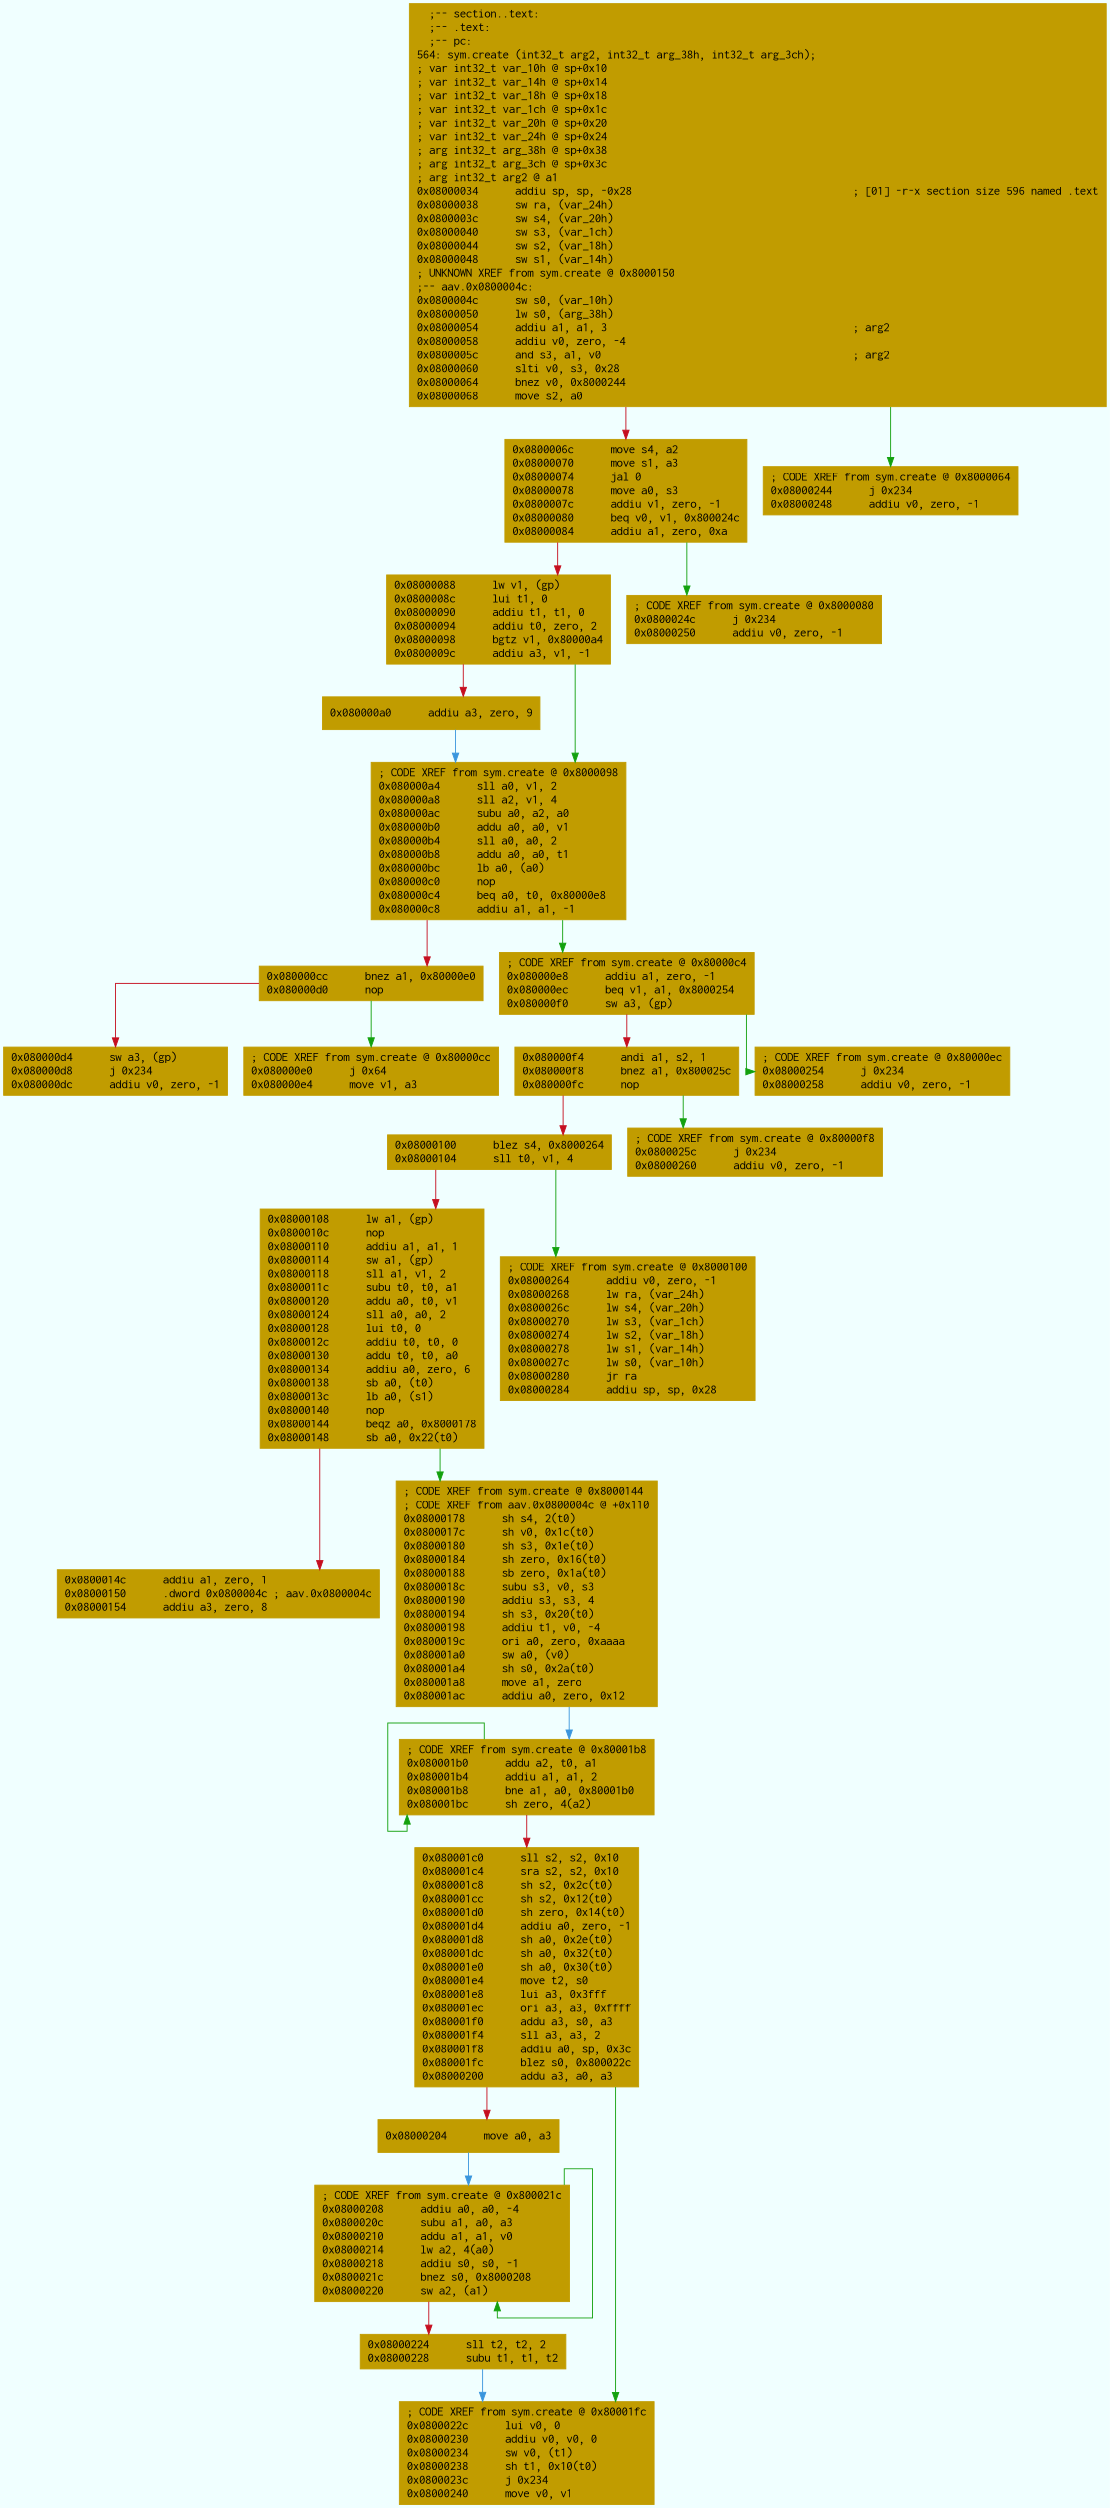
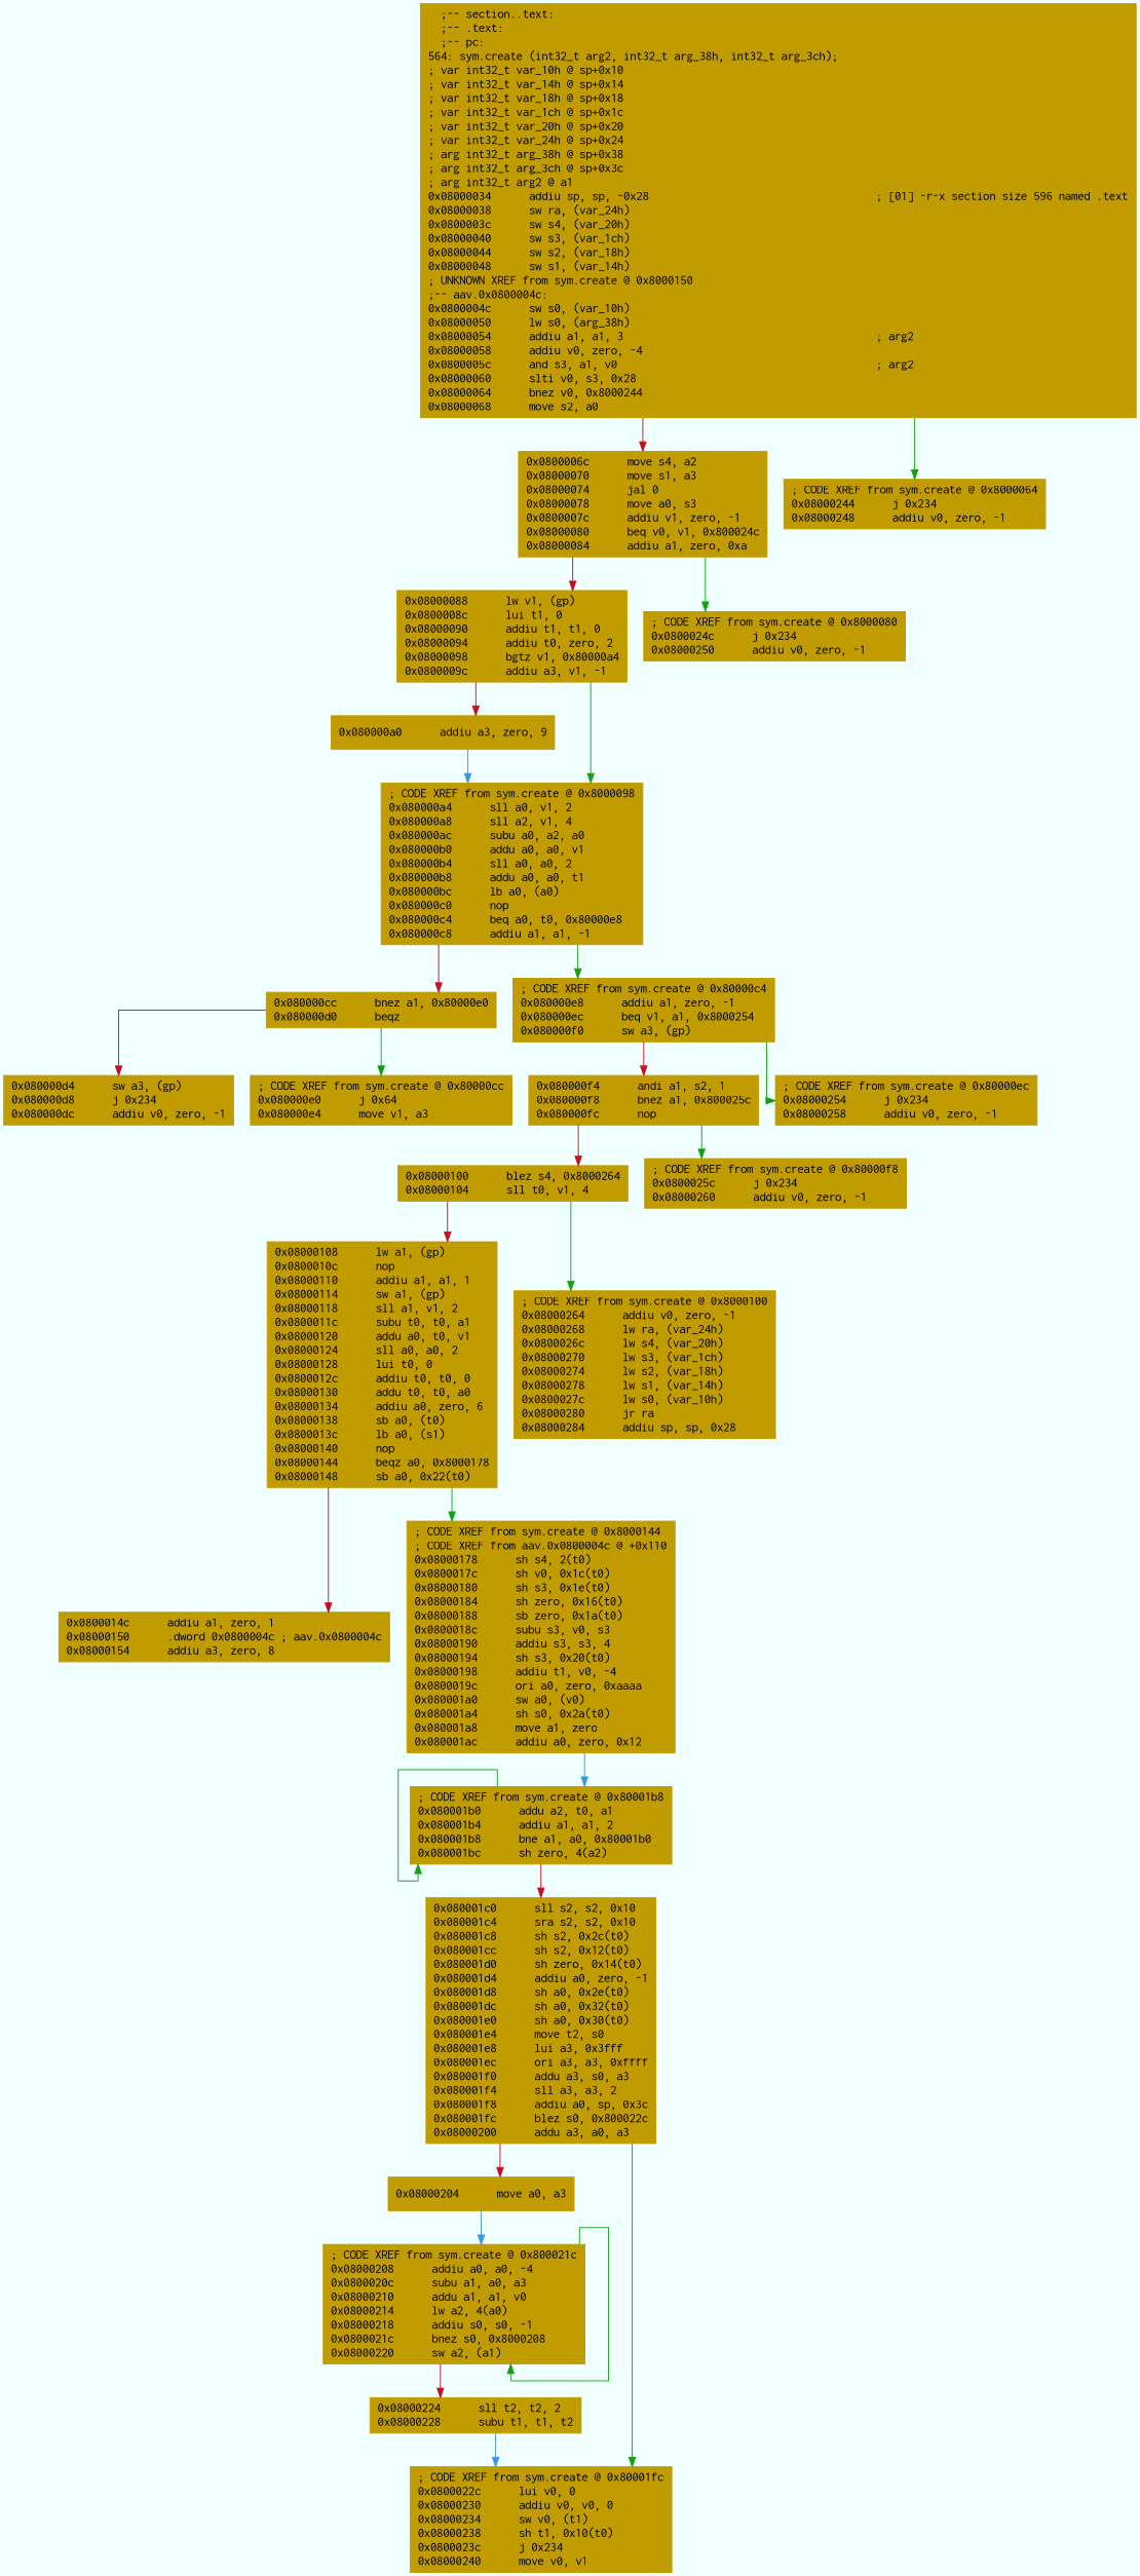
  digraph {
    bgcolor=azure
    fontname=Courier
    fontsize=8
    splines=ortho
    node [color="#c19c00" fillcolor="#c19c00" fontname=Courier shape=box style=filled]
    edge [arrowhead=normal color="#c50f1f"]
    n1 [label="  ;-- section..text:\l  ;-- .text:\l  ;-- pc:\l564: sym.create (int32_t arg2, int32_t arg_38h, int32_t arg_3ch);\l; var int32_t var_10h @ sp+0x10\l; var int32_t var_14h @ sp+0x14\l; var int32_t var_18h @ sp+0x18\l; var int32_t var_1ch @ sp+0x1c\l; var int32_t var_20h @ sp+0x20\l; var int32_t var_24h @ sp+0x24\l; arg int32_t arg_38h @ sp+0x38\l; arg int32_t arg_3ch @ sp+0x3c\l; arg int32_t arg2 @ a1\l0x08000034      addiu sp, sp, -0x28                                    ; [01] -r-x section size 596 named .text\l0x08000038      sw ra, (var_24h)\l0x0800003c      sw s4, (var_20h)\l0x08000040      sw s3, (var_1ch)\l0x08000044      sw s2, (var_18h)\l0x08000048      sw s1, (var_14h)\l; UNKNOWN XREF from sym.create @ 0x8000150\l;-- aav.0x0800004c:\l0x0800004c      sw s0, (var_10h)\l0x08000050      lw s0, (arg_38h)\l0x08000054      addiu a1, a1, 3                                        ; arg2\l0x08000058      addiu v0, zero, -4\l0x0800005c      and s3, a1, v0                                         ; arg2\l0x08000060      slti v0, s3, 0x28\l0x08000064      bnez v0, 0x8000244\l0x08000068      move s2, a0\l"]
    n2 [label="0x0800006c      move s4, a2\l0x08000070      move s1, a3\l0x08000074      jal 0\l0x08000078      move a0, s3\l0x0800007c      addiu v1, zero, -1\l0x08000080      beq v0, v1, 0x800024c\l0x08000084      addiu a1, zero, 0xa\l"]
    n3 [label="; CODE XREF from sym.create @ 0x8000064\l0x08000244      j 0x234\l0x08000248      addiu v0, zero, -1\l"]
    n4 [label="0x08000088      lw v1, (gp)\l0x0800008c      lui t1, 0\l0x08000090      addiu t1, t1, 0\l0x08000094      addiu t0, zero, 2\l0x08000098      bgtz v1, 0x80000a4\l0x0800009c      addiu a3, v1, -1\l"]
    n5 [label="; CODE XREF from sym.create @ 0x8000080\l0x0800024c      j 0x234\l0x08000250      addiu v0, zero, -1\l"]
    n6 [label="0x080000a0      addiu a3, zero, 9\l"]
    n7 [label="; CODE XREF from sym.create @ 0x8000098\l0x080000a4      sll a0, v1, 2\l0x080000a8      sll a2, v1, 4\l0x080000ac      subu a0, a2, a0\l0x080000b0      addu a0, a0, v1\l0x080000b4      sll a0, a0, 2\l0x080000b8      addu a0, a0, t1\l0x080000bc      lb a0, (a0)\l0x080000c0      nop\l0x080000c4      beq a0, t0, 0x80000e8\l0x080000c8      addiu a1, a1, -1\l"]
-   n8 [label="0x080000cc      bnez a1, 0x80000e0\l0x080000d0      nop\l"]
+   n8 [label="0x080000cc      bnez a1, 0x80000e0\l0x080000d0      beqz\l"]
    n9 [label="; CODE XREF from sym.create @ 0x80000c4\l0x080000e8      addiu a1, zero, -1\l0x080000ec      beq v1, a1, 0x8000254\l0x080000f0      sw a3, (gp)\l"]
    n10 [label="0x080000d4      sw a3, (gp)\l0x080000d8      j 0x234\l0x080000dc      addiu v0, zero, -1\l"]
    n11 [label="; CODE XREF from sym.create @ 0x80000cc\l0x080000e0      j 0x64\l0x080000e4      move v1, a3\l"]
    n12 [label="0x080000f4      andi a1, s2, 1\l0x080000f8      bnez a1, 0x800025c\l0x080000fc      nop\l"]
    n13 [label="; CODE XREF from sym.create @ 0x80000ec\l0x08000254      j 0x234\l0x08000258      addiu v0, zero, -1\l"]
    n14 [label="0x08000100      blez s4, 0x8000264\l0x08000104      sll t0, v1, 4\l"]
    n15 [label="; CODE XREF from sym.create @ 0x80000f8\l0x0800025c      j 0x234\l0x08000260      addiu v0, zero, -1\l"]
    n16 [label="0x08000108      lw a1, (gp)\l0x0800010c      nop\l0x08000110      addiu a1, a1, 1\l0x08000114      sw a1, (gp)\l0x08000118      sll a1, v1, 2\l0x0800011c      subu t0, t0, a1\l0x08000120      addu a0, t0, v1\l0x08000124      sll a0, a0, 2\l0x08000128      lui t0, 0\l0x0800012c      addiu t0, t0, 0\l0x08000130      addu t0, t0, a0\l0x08000134      addiu a0, zero, 6\l0x08000138      sb a0, (t0)\l0x0800013c      lb a0, (s1)\l0x08000140      nop\l0x08000144      beqz a0, 0x8000178\l0x08000148      sb a0, 0x22(t0)\l"]
    n17 [label="; CODE XREF from sym.create @ 0x8000100\l0x08000264      addiu v0, zero, -1\l0x08000268      lw ra, (var_24h)\l0x0800026c      lw s4, (var_20h)\l0x08000270      lw s3, (var_1ch)\l0x08000274      lw s2, (var_18h)\l0x08000278      lw s1, (var_14h)\l0x0800027c      lw s0, (var_10h)\l0x08000280      jr ra\l0x08000284      addiu sp, sp, 0x28\l"]
    n18 [label="0x0800014c      addiu a1, zero, 1\l0x08000150      .dword 0x0800004c ; aav.0x0800004c\l0x08000154      addiu a3, zero, 8\l"]
    n19 [label="; CODE XREF from sym.create @ 0x8000144\l; CODE XREF from aav.0x0800004c @ +0x110\l0x08000178      sh s4, 2(t0)\l0x0800017c      sh v0, 0x1c(t0)\l0x08000180      sh s3, 0x1e(t0)\l0x08000184      sh zero, 0x16(t0)\l0x08000188      sb zero, 0x1a(t0)\l0x0800018c      subu s3, v0, s3\l0x08000190      addiu s3, s3, 4\l0x08000194      sh s3, 0x20(t0)\l0x08000198      addiu t1, v0, -4\l0x0800019c      ori a0, zero, 0xaaaa\l0x080001a0      sw a0, (v0)\l0x080001a4      sh s0, 0x2a(t0)\l0x080001a8      move a1, zero\l0x080001ac      addiu a0, zero, 0x12\l"]
    n20 [label="; CODE XREF from sym.create @ 0x80001b8\l0x080001b0      addu a2, t0, a1\l0x080001b4      addiu a1, a1, 2\l0x080001b8      bne a1, a0, 0x80001b0\l0x080001bc      sh zero, 4(a2)\l"]
    n21 [label="0x080001c0      sll s2, s2, 0x10\l0x080001c4      sra s2, s2, 0x10\l0x080001c8      sh s2, 0x2c(t0)\l0x080001cc      sh s2, 0x12(t0)\l0x080001d0      sh zero, 0x14(t0)\l0x080001d4      addiu a0, zero, -1\l0x080001d8      sh a0, 0x2e(t0)\l0x080001dc      sh a0, 0x32(t0)\l0x080001e0      sh a0, 0x30(t0)\l0x080001e4      move t2, s0\l0x080001e8      lui a3, 0x3fff\l0x080001ec      ori a3, a3, 0xffff\l0x080001f0      addu a3, s0, a3\l0x080001f4      sll a3, a3, 2\l0x080001f8      addiu a0, sp, 0x3c\l0x080001fc      blez s0, 0x800022c\l0x08000200      addu a3, a0, a3\l"]
    n22 [label="0x08000204      move a0, a3\l"]
    n23 [label="; CODE XREF from sym.create @ 0x80001fc\l0x0800022c      lui v0, 0\l0x08000230      addiu v0, v0, 0\l0x08000234      sw v0, (t1)\l0x08000238      sh t1, 0x10(t0)\l0x0800023c      j 0x234\l0x08000240      move v0, v1\l"]
    n24 [label="; CODE XREF from sym.create @ 0x800021c\l0x08000208      addiu a0, a0, -4\l0x0800020c      subu a1, a0, a3\l0x08000210      addu a1, a1, v0\l0x08000214      lw a2, 4(a0)\l0x08000218      addiu s0, s0, -1\l0x0800021c      bnez s0, 0x8000208\l0x08000220      sw a2, (a1)\l"]
    n25 [label="0x08000224      sll t2, t2, 2\l0x08000228      subu t1, t1, t2\l"]
    n1 -> n2
    n1 -> n3 [color="#13a10e"]
    n2 -> n4
    n2 -> n5 [color="#13a10e"]
    n4 -> n6
    n4 -> n7 [color="#13a10e"]
    n6 -> n7 [color="#3a96dd"]
    n7 -> n8
    n7 -> n9 [color="#13a10e"]
    n8 -> n10
    n8 -> n11 [color="#13a10e"]
    n9 -> n12
    n9 -> n13 [color="#13a10e"]
    n12 -> n14
    n12 -> n15 [color="#13a10e"]
    n14 -> n16
    n14 -> n17 [color="#13a10e"]
    n16 -> n18
    n16 -> n19 [color="#13a10e"]
    n19 -> n20 [color="#3a96dd"]
    n20 -> n20 [color="#13a10e"]
    n20 -> n21
    n21 -> n22
    n21 -> n23 [color="#13a10e"]
    n22 -> n24 [color="#3a96dd"]
    n24 -> n24 [color="#13a10e"]
    n24 -> n25
    n25 -> n23 [color="#3a96dd"]
  }
